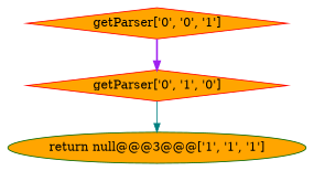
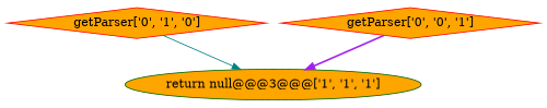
  digraph {
    node [color=red fillcolor=orange shape=diamond style=filled]
    edge [arrowhead=normal]
    n1 [label="getParser['0', '1', '0']"]
    n2 [color=darkgreen label="return null@@@3@@@['1', '1', '1']" shape=ellipse]
    n3 [label="getParser['0', '0', '1']"]
    n1 -> n2 [color=teal style=solid]
-   n3 -> n1 [color=purple style=bold]
+   n3 -> n2 [color=purple style=bold]
  }
